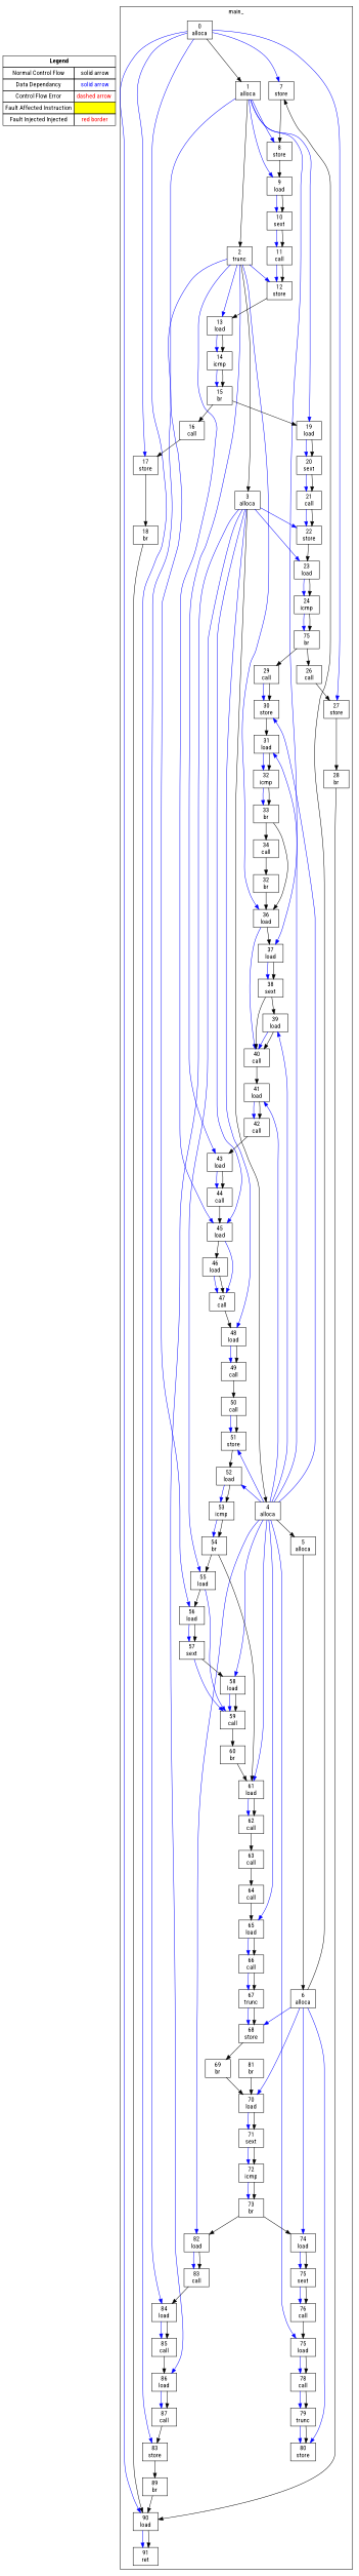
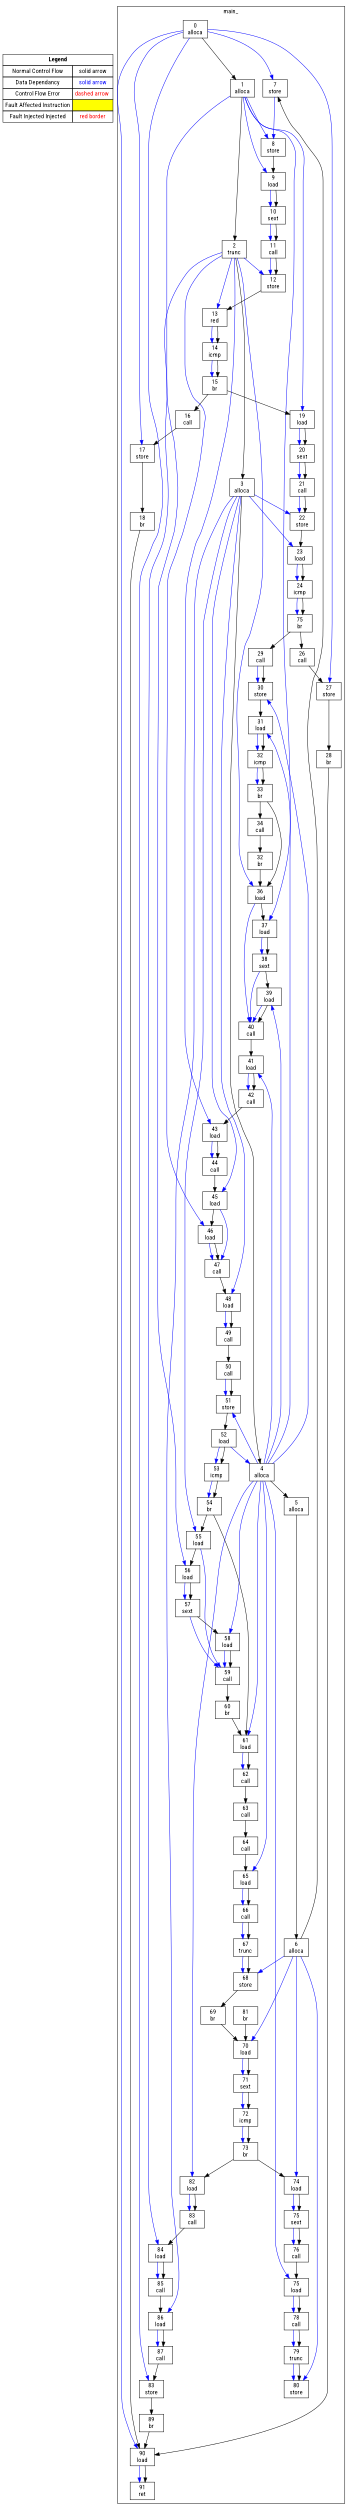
  digraph {
    fontname="Roboto Condensed"
    node [fontname="Roboto Condensed" shape=record]
    edge [fontname="Roboto Condensed"]
    n1 [label=<<TABLE BORDER="0" CELLBORDER="1" CELLSPACING="0" CELLPADDING="4"> <TR>  <TD COLSPAN="2"><B>Legend</B></TD> </TR> <TR>  <TD>Normal Control Flow</TD>  <TD><FONT COLOR="black"> solid arrow </FONT></TD> </TR> <TR>  <TD>Data Dependancy</TD>  <TD><FONT COLOR="blue"> solid arrow </FONT></TD> </TR> <TR>  <TD>Control Flow Error</TD>  <TD><FONT COLOR="red">dashed arrow </FONT></TD> </TR> <TR>  <TD>Fault Affected Instruction</TD>  <TD BGCOLOR="YELLOW"></TD> </TR> <TR>  <TD>Fault Injected Injected</TD>  <TD><FONT COLOR="red"> red border </FONT></TD> </TR></TABLE>> margin=0 shape=none]
    n2 [label="0\nalloca\n"]
    n3 [label="90\nload\n"]
    n4 [label="83\nstore\n"]
    n5 [label="27\nstore\n"]
    n6 [label="17\nstore\n"]
    n7 [label="7\nstore\n"]
    n8 [label="1\nalloca\n"]
    n9 [label="56\nload\n"]
    n10 [label="37\nload\n"]
    n11 [label="19\nload\n"]
    n12 [label="9\nload\n"]
    n13 [label="8\nstore\n"]
    n14 [label="2\ntrunc\n"]
    n15 [label="84\nload\n"]
    n16 [label="46\nload\n"]
    n17 [label="43\nload\n"]
    n18 [label="36\nload\n"]
-   n19 [label="13\nload\n"]
+   n19 [label="13\nred\n"]
    n20 [label="12\nstore\n"]
    n21 [label="3\nalloca\n"]
    n22 [label="86\nload\n"]
    n23 [label="55\nload\n"]
    n24 [label="48\nload\n"]
    n25 [label="45\nload\n"]
    n26 [label="23\nload\n"]
    n27 [label="22\nstore\n"]
    n28 [label="4\nalloca\n"]
    n29 [label="82\nload\n"]
    n30 [label="75\nload\n"]
    n31 [label="65\nload\n"]
    n32 [label="61\nload\n"]
    n33 [label="58\nload\n"]
    n34 [label="52\nload\n"]
    n35 [label="51\nstore\n"]
    n36 [label="41\nload\n"]
    n37 [label="39\nload\n"]
    n38 [label="31\nload\n"]
    n39 [label="30\nstore\n"]
    n40 [label="6\nalloca\n"]
    n41 [label="80\nstore\n"]
    n42 [label="74\nload\n"]
    n43 [label="70\nload\n"]
    n44 [label="68\nstore\n"]
    n45 [label="10\nsext\n"]
    n46 [label="11\ncall\n"]
    n47 [label="14\nicmp\n"]
    n48 [label="15\nbr\n"]
    n49 [label="20\nsext\n"]
    n50 [label="21\ncall\n"]
    n51 [label="24\nicmp\n"]
    n52 [label="75\nbr\n"]
    n53 [label="29\ncall\n"]
    n54 [label="32\nicmp\n"]
    n55 [label="33\nbr\n"]
    n56 [label="40\ncall\n"]
    n57 [label="38\nsext\n"]
    n58 [label="42\ncall\n"]
    n59 [label="44\ncall\n"]
    n60 [label="47\ncall\n"]
    n61 [label="49\ncall\n"]
    n62 [label="50\ncall\n"]
    n63 [label="53\nicmp\n"]
    n64 [label="54\nbr\n"]
    n65 [label="59\ncall\n"]
    n66 [label="57\nsext\n"]
    n67 [label="62\ncall\n"]
    n68 [label="66\ncall\n"]
    n69 [label="67\ntrunc\n"]
    n70 [label="71\nsext\n"]
    n71 [label="72\nicmp\n"]
    n72 [label="73\nbr\n"]
    n73 [label="75\nsext\n"]
    n74 [label="76\ncall\n"]
    n75 [label="78\ncall\n"]
    n76 [label="79\ntrunc\n"]
    n77 [label="83\ncall\n"]
    n78 [label="85\ncall\n"]
    n79 [label="87\ncall\n"]
    n80 [label="91\nret\n"]
    n81 [label="5\nalloca\n"]
    n82 [label="16\ncall\n"]
    n83 [label="18\nbr\n"]
    n84 [label="26\ncall\n"]
    n85 [label="28\nbr\n"]
    n86 [label="34\ncall\n"]
    n87 [label="32\nbr\n"]
    n88 [label="60\nbr\n"]
    n89 [label="63\ncall\n"]
    n90 [label="64\ncall\n"]
    n91 [label="69\nbr\n"]
    n92 [label="81\nbr\n"]
    n93 [label="89\nbr\n"]
    subgraph sub_1 {
      rank=sink
      n1
    }
    subgraph cluster_2 {
      label=main_
      n2
      n3
      n4
      n5
      n6
      n7
      n8
      n9
      n10
      n11
      n12
      n13
      n14
      n15
      n16
      n17
      n18
      n19
      n20
      n21
      n22
      n23
      n24
      n25
      n26
      n27
      n28
      n29
      n30
      n31
      n32
      n33
      n34
      n35
      n36
      n37
      n38
      n39
      n40
      n41
      n42
      n43
      n44
      n45
      n46
      n47
      n48
      n49
      n50
      n51
      n52
      n53
      n54
      n55
      n56
      n57
      n58
      n59
      n60
      n61
      n62
      n63
      n64
      n65
      n66
      n67
      n68
      n69
      n70
      n71
      n72
      n73
      n74
      n75
      n76
      n77
      n78
      n79
      n80
      n81
      n82
      n83
      n84
      n85
      n86
      n87
      n88
      n89
      n90
      n91
      n92
      n93
    }
    n2 -> n3 [color=blue]
    n2 -> n4 [color=blue]
    n2 -> n5 [color=blue]
    n2 -> n6 [color=blue]
    n2 -> n7 [color=blue]
    n2 -> n8
    n3 -> n80 [color=blue]
    n3 -> n80
    n4 -> n93
    n5 -> n85
    n6 -> n83
-   n7 -> n13
+   n7 -> n13 [color=blue]
    n8 -> n9 [color=blue]
    n8 -> n10 [color=blue]
    n8 -> n11 [color=blue]
    n8 -> n12 [color=blue]
    n8 -> n13 [color=blue]
    n8 -> n14
    n9 -> n66 [color=blue]
    n9 -> n66
    n10 -> n57 [color=blue]
    n10 -> n57
    n11 -> n49 [color=blue]
    n11 -> n49
    n12 -> n45 [color=blue]
    n12 -> n45
    n13 -> n12
    n14 -> n15 [color=blue]
-   n14 -> n25 [color=blue]
+   n14 -> n16 [color=blue]
    n14 -> n17 [color=blue]
    n14 -> n18 [color=blue]
    n14 -> n19 [color=blue]
    n14 -> n20 [color=blue]
    n14 -> n21
    n15 -> n78 [color=blue]
    n15 -> n78
    n16 -> n60 [color=blue]
    n16 -> n60
    n17 -> n59 [color=blue]
    n17 -> n59
    n18 -> n10
    n18 -> n56 [color=blue]
    n19 -> n47 [color=blue]
    n19 -> n47
    n20 -> n19
    n21 -> n22 [color=blue]
    n21 -> n23 [color=blue]
    n21 -> n24 [color=blue]
    n21 -> n25 [color=blue]
    n21 -> n26 [color=blue]
    n21 -> n27 [color=blue]
    n21 -> n28
    n22 -> n79 [color=blue]
    n22 -> n79
    n23 -> n9
    n23 -> n65 [color=blue]
    n24 -> n61 [color=blue]
    n24 -> n61
    n25 -> n16
    n25 -> n60 [color=blue]
    n26 -> n51 [color=blue]
    n26 -> n51
    n27 -> n26
    n28 -> n29 [color=blue]
    n28 -> n30 [color=blue]
    n28 -> n31 [color=blue]
    n28 -> n32 [color=blue]
    n28 -> n33 [color=blue]
-   n28 -> n34 [color=blue]
+   n34 -> n28 [color=blue]
    n28 -> n35 [color=blue]
    n28 -> n36 [color=blue]
    n28 -> n37 [color=blue]
    n28 -> n38 [color=blue]
    n28 -> n39 [color=blue]
    n28 -> n81
    n29 -> n77 [color=blue]
    n29 -> n77
    n30 -> n75 [color=blue]
    n30 -> n75
    n31 -> n68 [color=blue]
    n31 -> n68
    n32 -> n67 [color=blue]
    n32 -> n67
    n33 -> n65 [color=blue]
    n33 -> n65
    n34 -> n63 [color=blue]
    n34 -> n63
    n35 -> n34
    n36 -> n58 [color=blue]
    n36 -> n58
    n37 -> n56 [color=blue]
    n37 -> n56
    n38 -> n54 [color=blue]
    n38 -> n54
    n39 -> n38
    n40 -> n7
    n40 -> n41 [color=blue]
    n40 -> n42 [color=blue]
    n40 -> n43 [color=blue]
    n40 -> n44 [color=blue]
    n42 -> n73 [color=blue]
    n42 -> n73
    n43 -> n70 [color=blue]
    n43 -> n70
    n44 -> n91
    n45 -> n46 [color=blue]
    n45 -> n46
    n46 -> n20 [color=blue]
    n46 -> n20
    n47 -> n48 [color=blue]
    n47 -> n48
    n48 -> n11
    n48 -> n82
    n49 -> n50 [color=blue]
    n49 -> n50
    n50 -> n27 [color=blue]
    n50 -> n27
    n51 -> n52 [color=blue]
    n51 -> n52
    n52 -> n53
    n52 -> n84
    n53 -> n39 [color=blue]
    n53 -> n39
    n54 -> n55 [color=blue]
    n54 -> n55
    n55 -> n18
    n55 -> n86
    n56 -> n36
    n57 -> n37
-   n57 -> n56 [color=black]
+   n57 -> n56 [color=blue]
    n58 -> n17
    n59 -> n25
    n60 -> n24
    n61 -> n62
    n62 -> n35 [color=blue]
    n62 -> n35
    n63 -> n64 [color=blue]
    n63 -> n64
    n64 -> n23
    n64 -> n32
    n65 -> n88
    n66 -> n33
    n66 -> n65 [color=blue]
    n67 -> n89
    n68 -> n69 [color=blue]
    n68 -> n69
    n69 -> n44 [color=blue]
    n69 -> n44
    n70 -> n71 [color=blue]
    n70 -> n71
    n71 -> n72 [color=blue]
    n71 -> n72
    n72 -> n29
    n72 -> n42
    n73 -> n74 [color=blue]
    n73 -> n74
    n74 -> n30
    n75 -> n76 [color=blue]
    n75 -> n76
    n76 -> n41 [color=blue]
    n76 -> n41
    n77 -> n15
    n78 -> n22
    n79 -> n4
    n81 -> n40
    n82 -> n6
    n83 -> n3
    n84 -> n5
    n85 -> n3
    n86 -> n87
    n87 -> n18
    n88 -> n32
    n89 -> n90
    n90 -> n31
    n91 -> n43
    n92 -> n43
    n93 -> n3
  }
